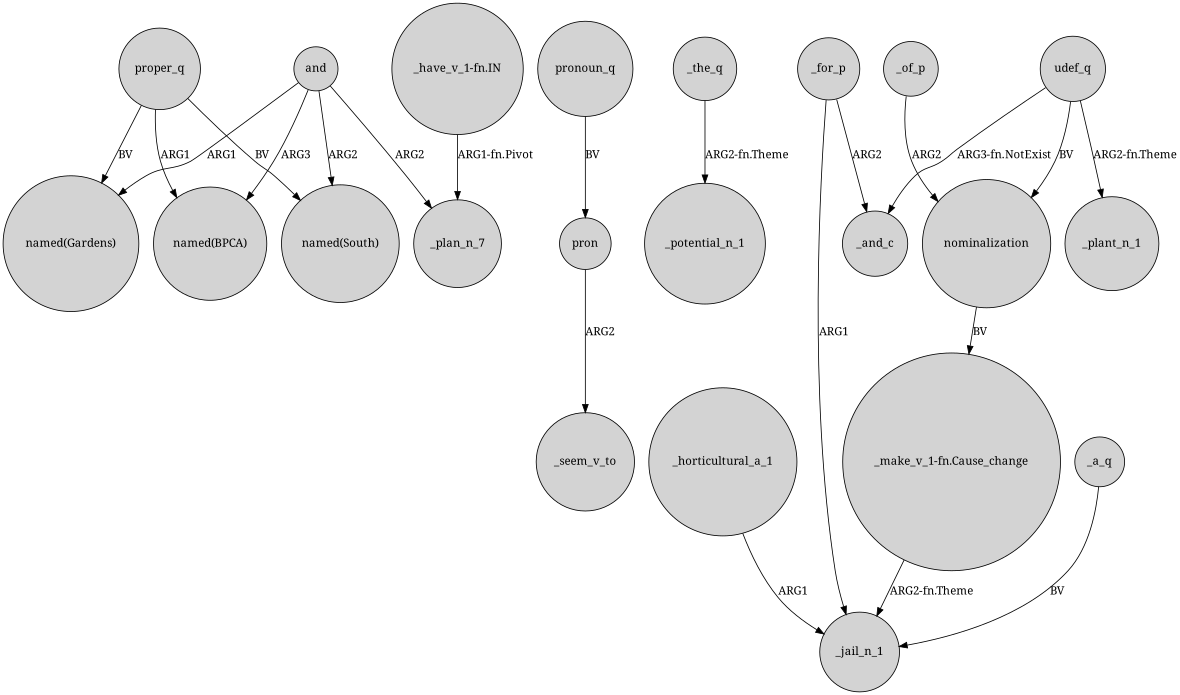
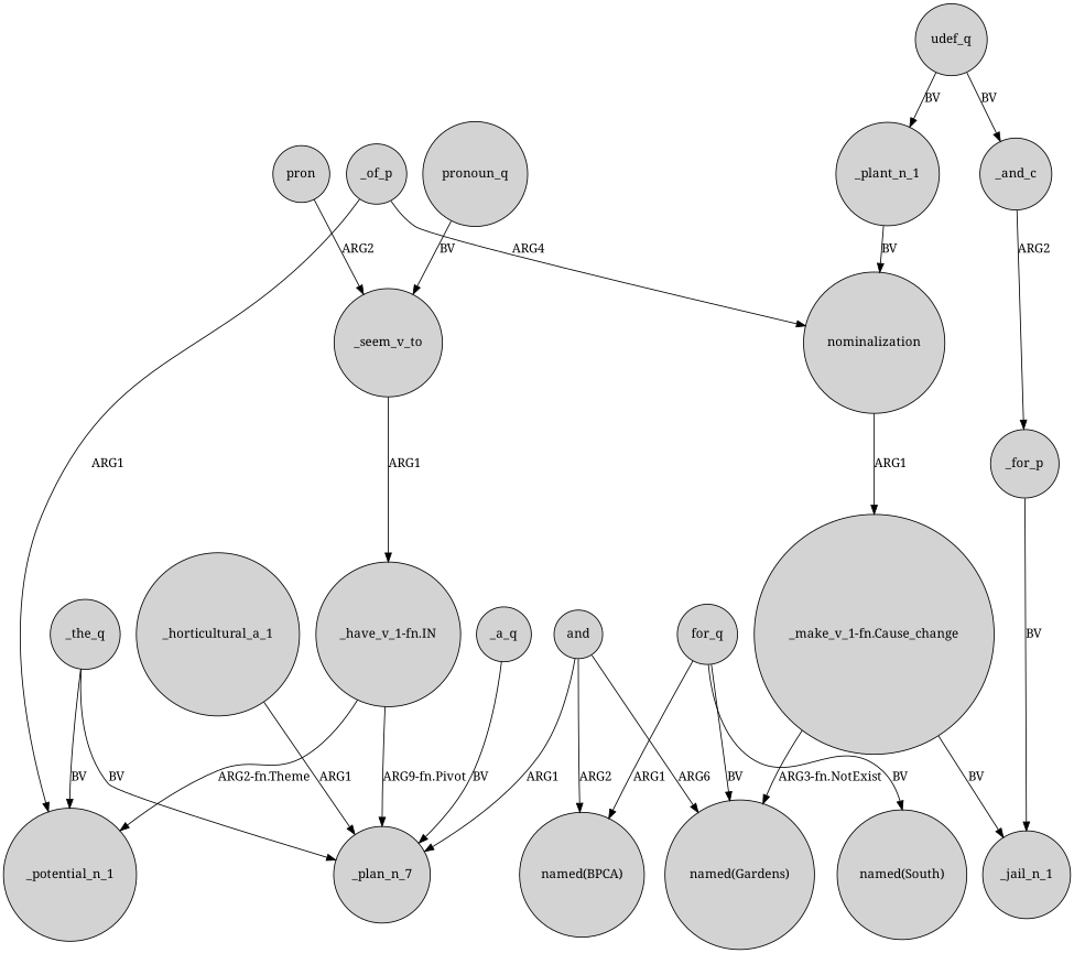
  digraph {
    fontname="Noto Serif"
    node [fontname="Noto Serif" shape=circle style=filled]
    edge [fontname="Noto Serif"]
    n1 [label=and]
    "named(South)"
    n3 [label=_plan_n_7]
    "named(BPCA)"
    "named(Gardens)"
    _seem_v_to
    "_have_v_1-fn.IN"
    _potential_n_1
    pron
    _the_q
    _horticultural_a_1
    _jail_n_1
-   proper_q
+   proper_q [label=for_q]
    _for_p
    _and_c
    _a_q
    "_make_v_1-fn.Cause_change"
    nominalization
    pronoun_q
    udef_q
    _plant_n_1
    _of_p
-   n1 -> "named(South)" [label=ARG2]
-   n1 -> n3 [label=ARG2]
-   n1 -> "named(BPCA)" [label=ARG3]
-   n1 -> "named(Gardens)" [label=ARG1]
-   "_have_v_1-fn.IN" -> n3 [label="ARG1-fn.Pivot"]
+   n1 -> n3 [label=ARG1]
+   n1 -> "named(BPCA)" [label=ARG2]
+   n1 -> "named(Gardens)" [label=ARG6]
+   _seem_v_to -> "_have_v_1-fn.IN" [label=ARG1]
+   "_have_v_1-fn.IN" -> n3 [label="ARG9-fn.Pivot"]
+   "_have_v_1-fn.IN" -> _potential_n_1 [label="ARG2-fn.Theme"]
    pron -> _seem_v_to [label=ARG2]
-   _the_q -> _potential_n_1 [label="ARG2-fn.Theme"]
-   _horticultural_a_1 -> _jail_n_1 [label=ARG1]
+   _the_q -> n3 [label=BV]
+   _the_q -> _potential_n_1 [label=BV]
+   _horticultural_a_1 -> n3 [label=ARG1]
    proper_q -> "named(South)" [label=BV]
    proper_q -> "named(BPCA)" [label=ARG1]
    proper_q -> "named(Gardens)" [label=BV]
-   _for_p -> _jail_n_1 [label=ARG1]
-   _for_p -> _and_c [label=ARG2]
-   _a_q -> _jail_n_1 [label=BV]
-   "_make_v_1-fn.Cause_change" -> _jail_n_1 [label="ARG2-fn.Theme"]
-   nominalization -> "_make_v_1-fn.Cause_change" [label=BV]
-   pronoun_q -> pron [label=BV]
-   udef_q -> _and_c [label="ARG3-fn.NotExist"]
-   udef_q -> nominalization [label=BV]
-   udef_q -> _plant_n_1 [label="ARG2-fn.Theme"]
-   _of_p -> nominalization [label=ARG2]
+   _for_p -> _jail_n_1 [label=BV]
+   _and_c -> _for_p [label=ARG2]
+   _a_q -> n3 [label=BV]
+   "_make_v_1-fn.Cause_change" -> "named(Gardens)" [label="ARG3-fn.NotExist"]
+   "_make_v_1-fn.Cause_change" -> _jail_n_1 [label=BV]
+   nominalization -> "_make_v_1-fn.Cause_change" [label=ARG1]
+   pronoun_q -> _seem_v_to [label=BV]
+   udef_q -> _and_c [label=BV]
+   _plant_n_1 -> nominalization [label=BV]
+   udef_q -> _plant_n_1 [label=BV]
+   _of_p -> _potential_n_1 [label=ARG1]
+   _of_p -> nominalization [label=ARG4]
  }
